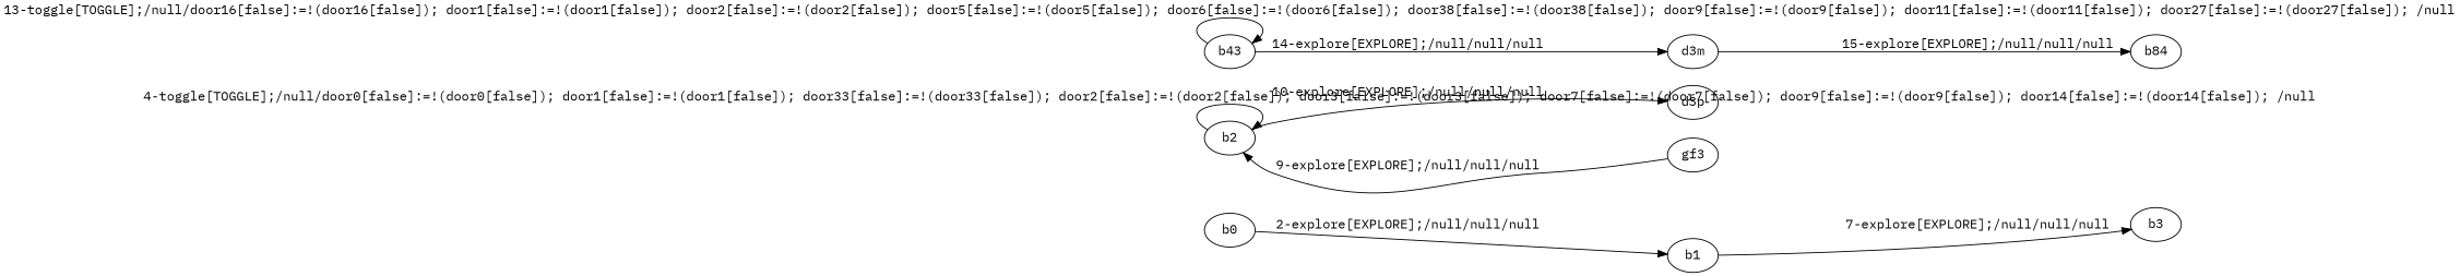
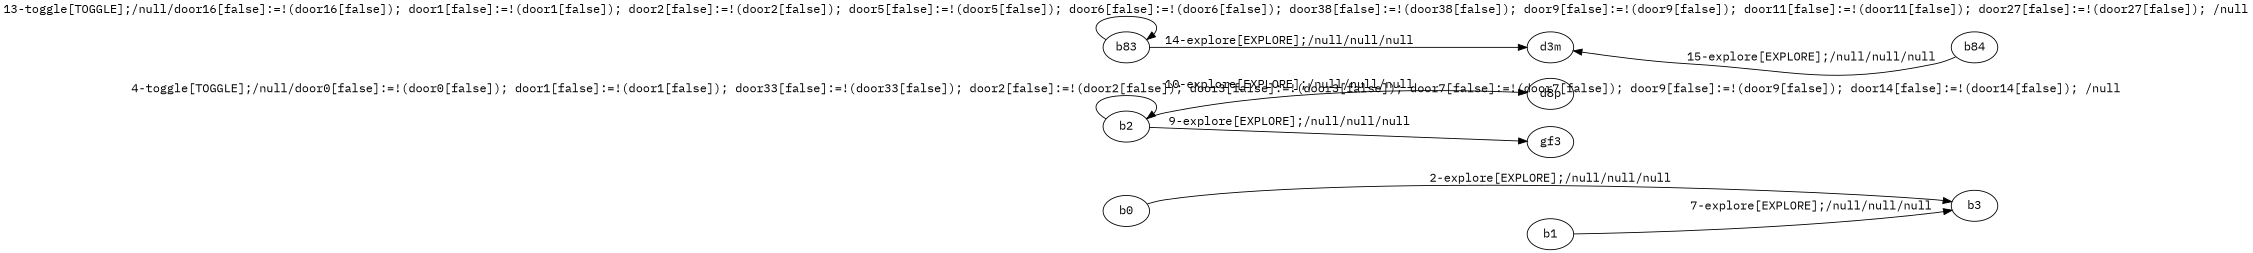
  digraph {
    fontname="IBM Plex Mono"
    rankdir=LR
    node [fontname="IBM Plex Mono"]
    edge [fontname="IBM Plex Mono"]
    b0
    b3
    b1
    b2
-   d3p
+   d3p [label=d8p]
    gf3
    d3m
    b84
-   b83 [label=b43]
-   b0 -> b1 [label="2-explore[EXPLORE];/null/null/null"]
+   b83
+   b0 -> b3 [label="2-explore[EXPLORE];/null/null/null"]
    b1 -> b3 [label="7-explore[EXPLORE];/null/null/null"]
    b2 -> b2 [label="4-toggle[TOGGLE];/null/door0[false]:=!(door0[false]); door1[false]:=!(door1[false]); door33[false]:=!(door33[false]); door2[false]:=!(door2[false]); door3[false]:=!(door3[false]); door7[false]:=!(door7[false]); door9[false]:=!(door9[false]); door14[false]:=!(door14[false]); /null"]
    b2 -> d3p [label="10-explore[EXPLORE];/null/null/null"]
-   gf3 -> b2 [label="9-explore[EXPLORE];/null/null/null"]
-   d3m -> b84 [label="15-explore[EXPLORE];/null/null/null"]
+   b2 -> gf3 [label="9-explore[EXPLORE];/null/null/null"]
+   b84 -> d3m [label="15-explore[EXPLORE];/null/null/null"]
    b83 -> d3m [label="14-explore[EXPLORE];/null/null/null"]
    b83 -> b83 [label="13-toggle[TOGGLE];/null/door16[false]:=!(door16[false]); door1[false]:=!(door1[false]); door2[false]:=!(door2[false]); door5[false]:=!(door5[false]); door6[false]:=!(door6[false]); door38[false]:=!(door38[false]); door9[false]:=!(door9[false]); door11[false]:=!(door11[false]); door27[false]:=!(door27[false]); /null"]
  }
